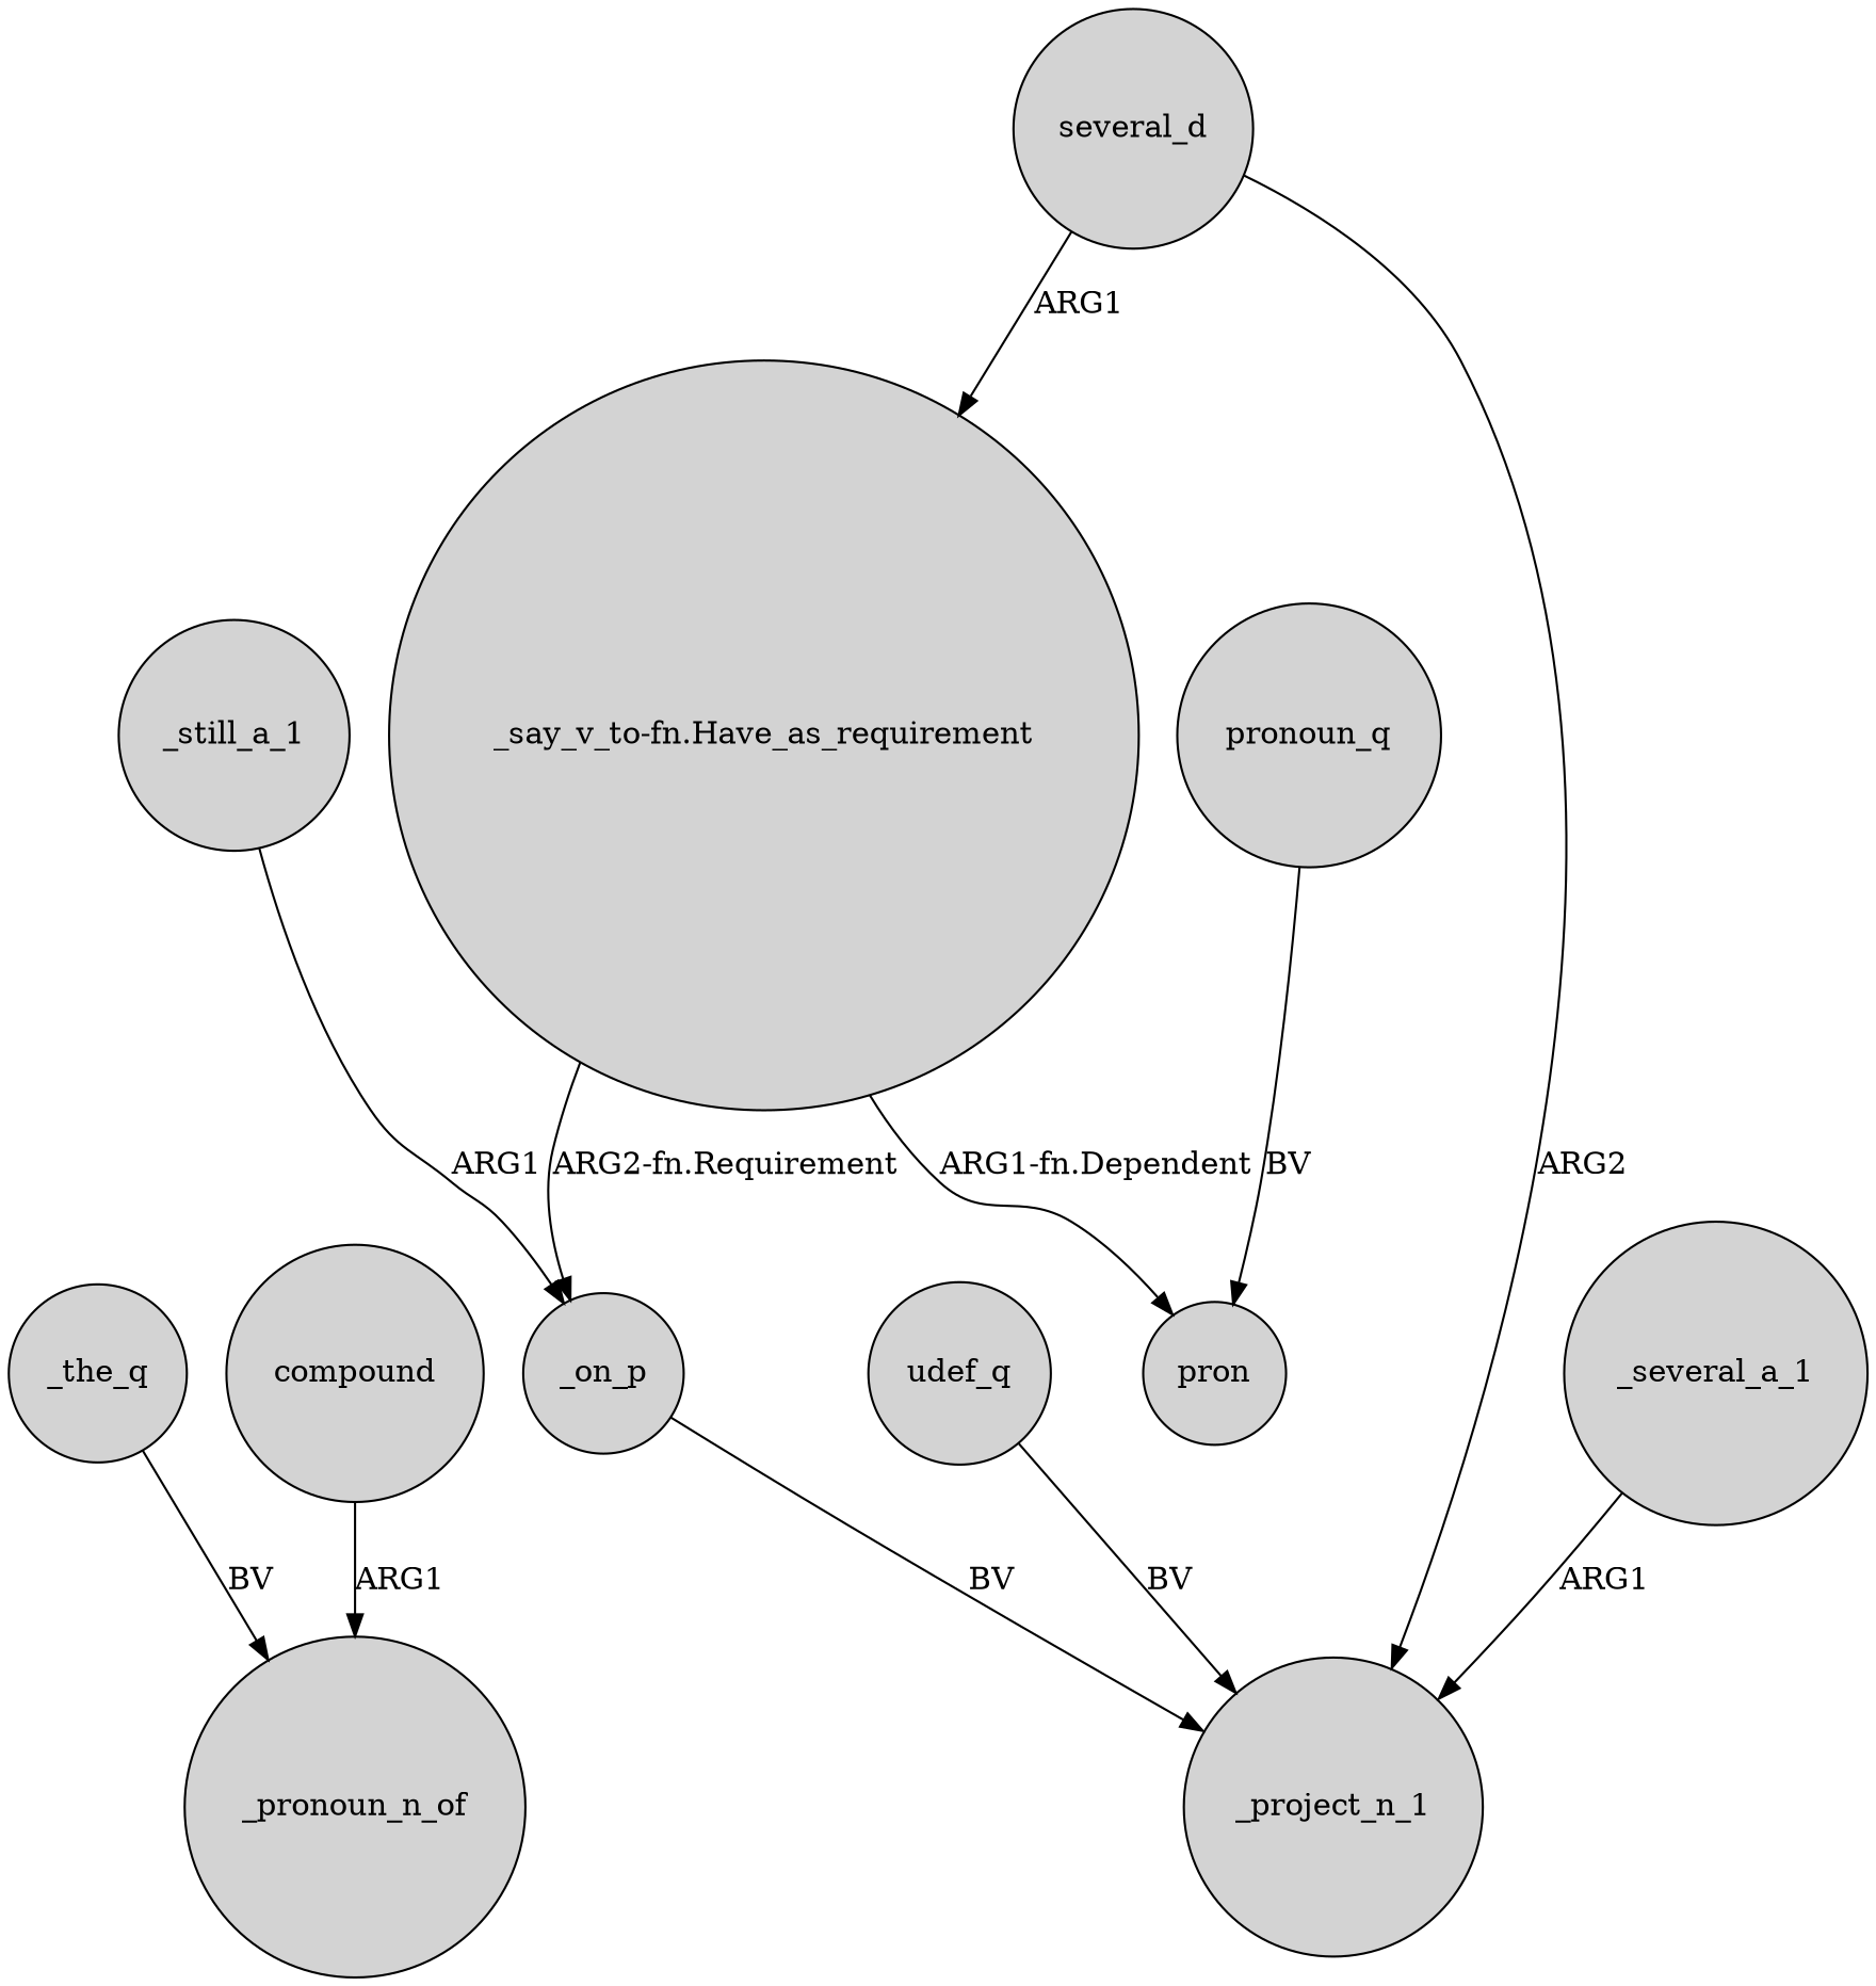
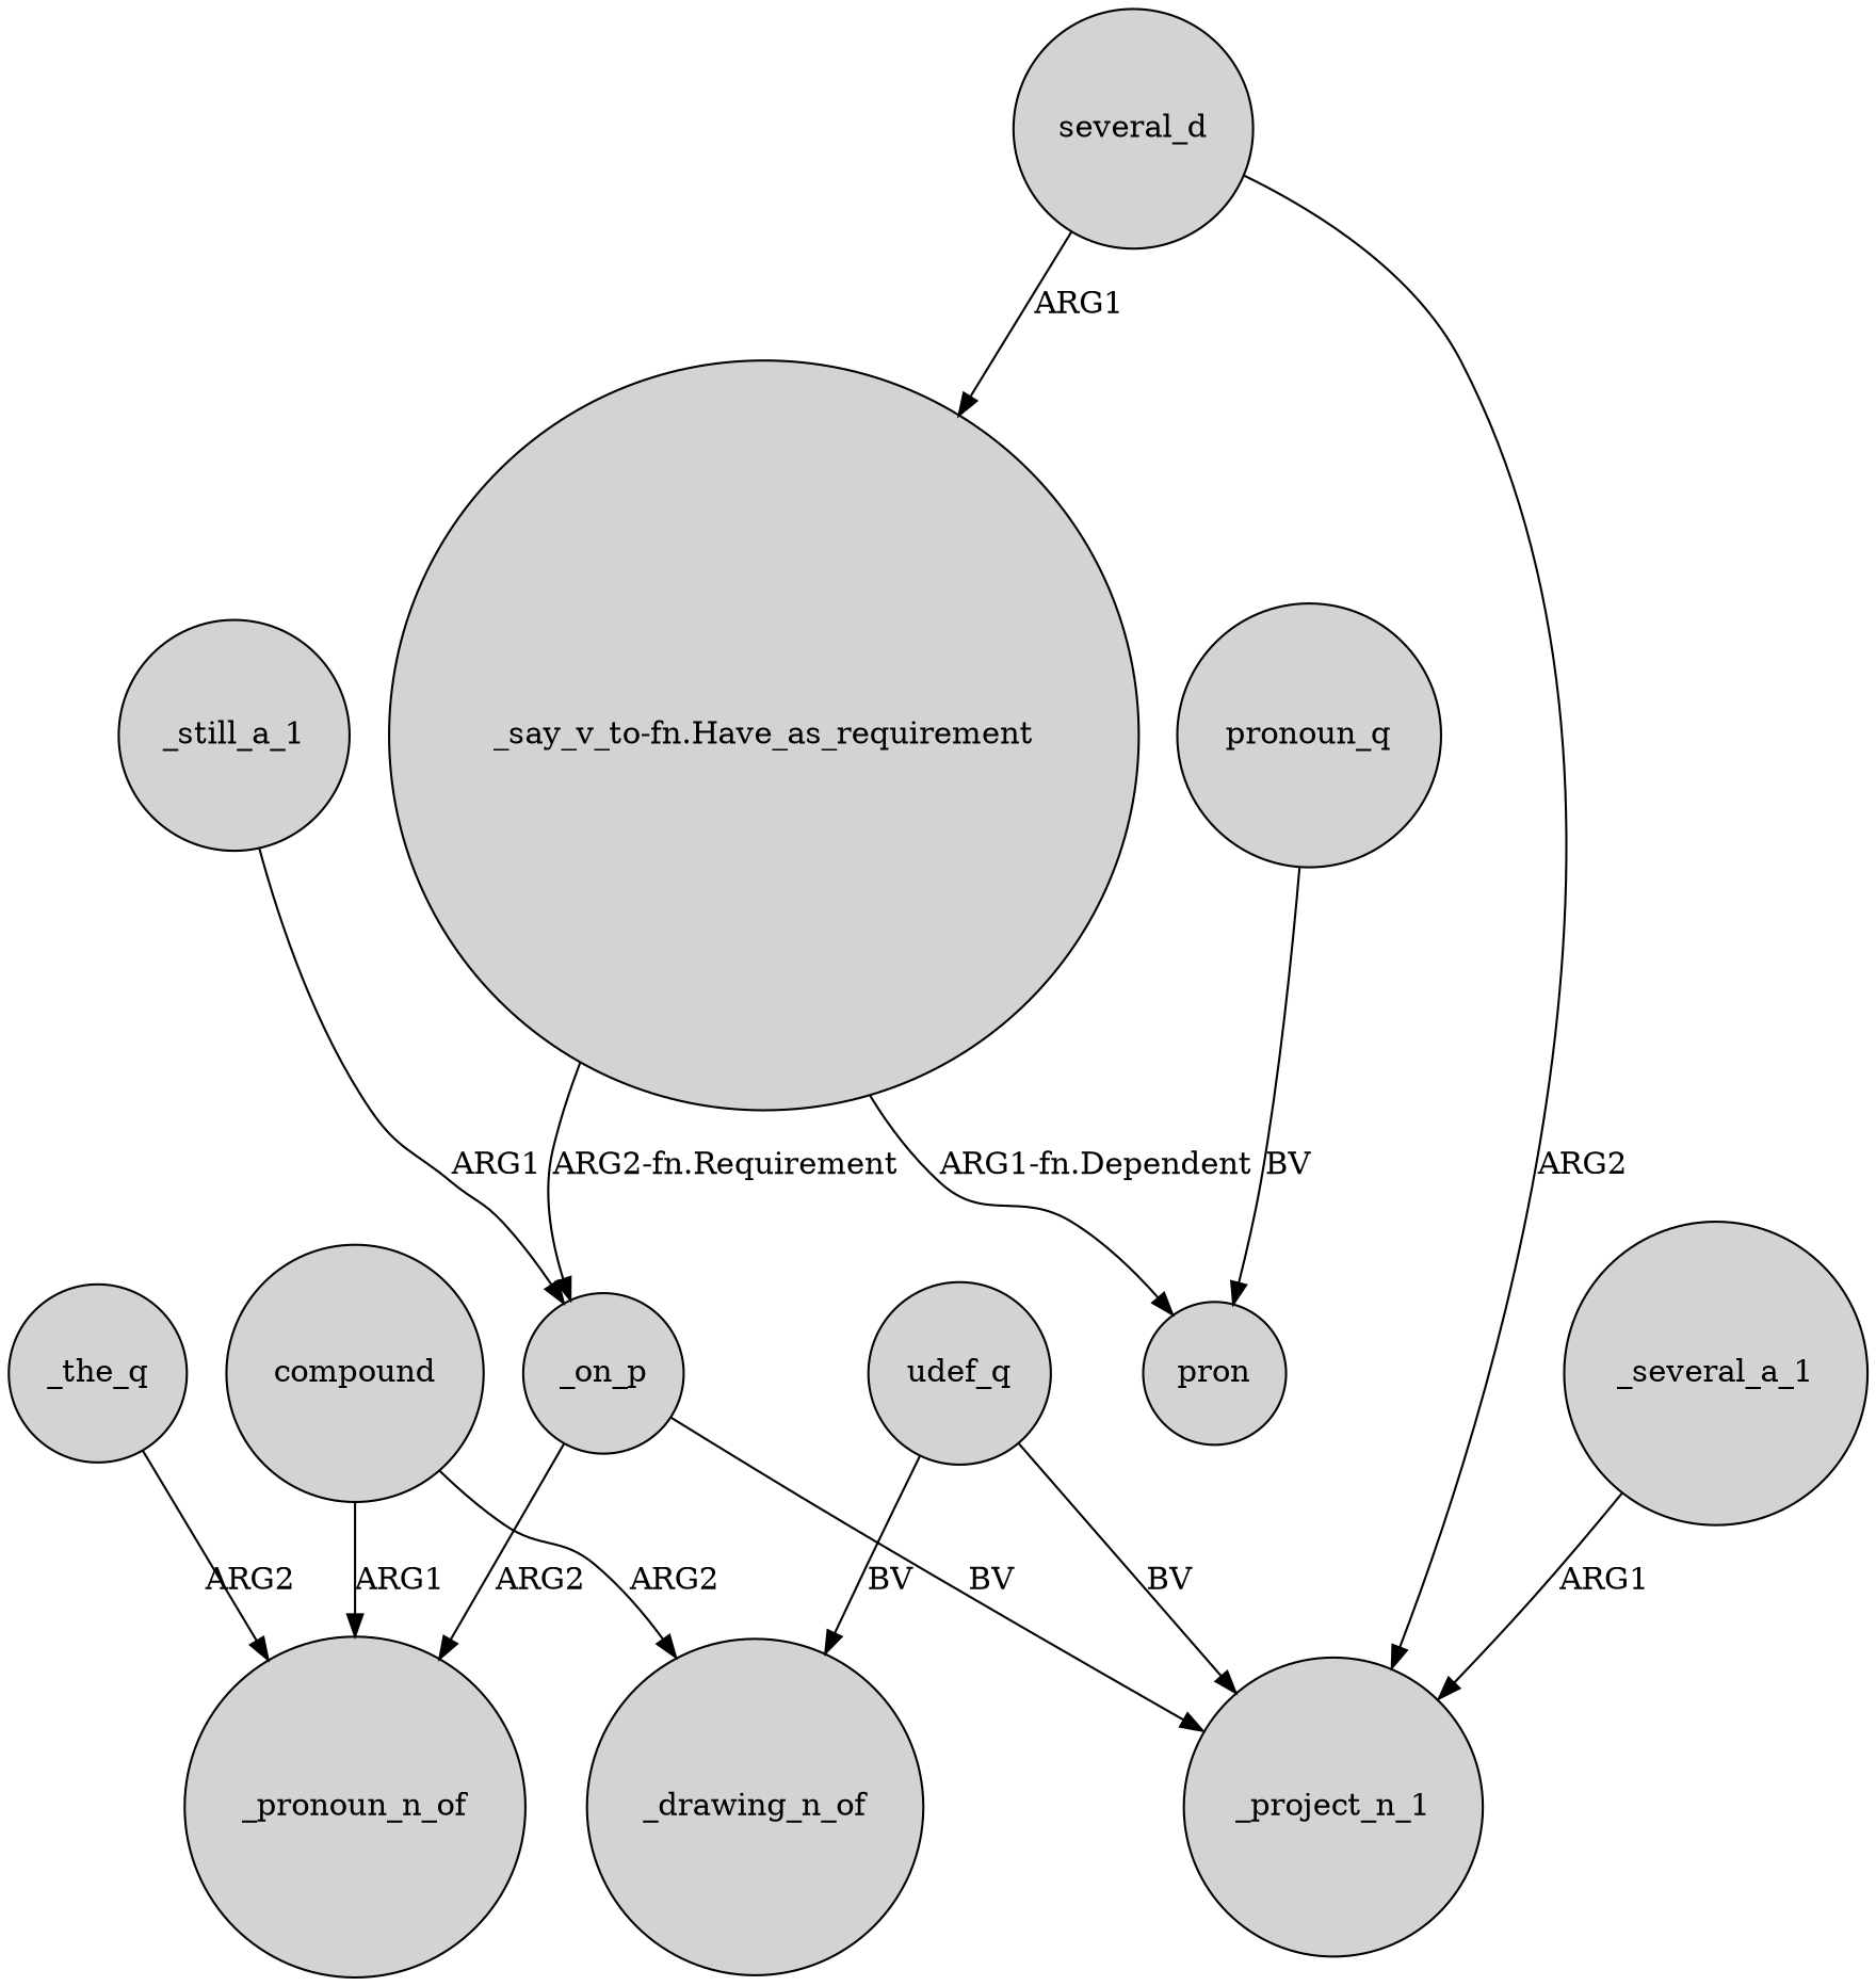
  digraph {
    node [shape=circle style=filled]
    udef_q
    _project_n_1
+   _drawing_n_of
    _on_p
    n5 [label=_pronoun_n_of]
    _several_a_1
    compound
    n8 [label=several_d]
    "_say_v_to-fn.Have_as_requirement"
    pron
    _the_q
    pronoun_q
    _still_a_1
    udef_q -> _project_n_1 [label=BV]
+   udef_q -> _drawing_n_of [label=BV]
    _on_p -> _project_n_1 [label=BV]
+   _on_p -> n5 [label=ARG2]
    _several_a_1 -> _project_n_1 [label=ARG1]
+   compound -> _drawing_n_of [label=ARG2]
    compound -> n5 [label=ARG1]
    n8 -> _project_n_1 [label=ARG2]
    n8 -> "_say_v_to-fn.Have_as_requirement" [label=ARG1]
    "_say_v_to-fn.Have_as_requirement" -> _on_p [label="ARG2-fn.Requirement"]
    "_say_v_to-fn.Have_as_requirement" -> pron [label="ARG1-fn.Dependent"]
-   _the_q -> n5 [label=BV]
+   _the_q -> n5 [label=ARG2]
    pronoun_q -> pron [label=BV]
    _still_a_1 -> _on_p [label=ARG1]
  }
